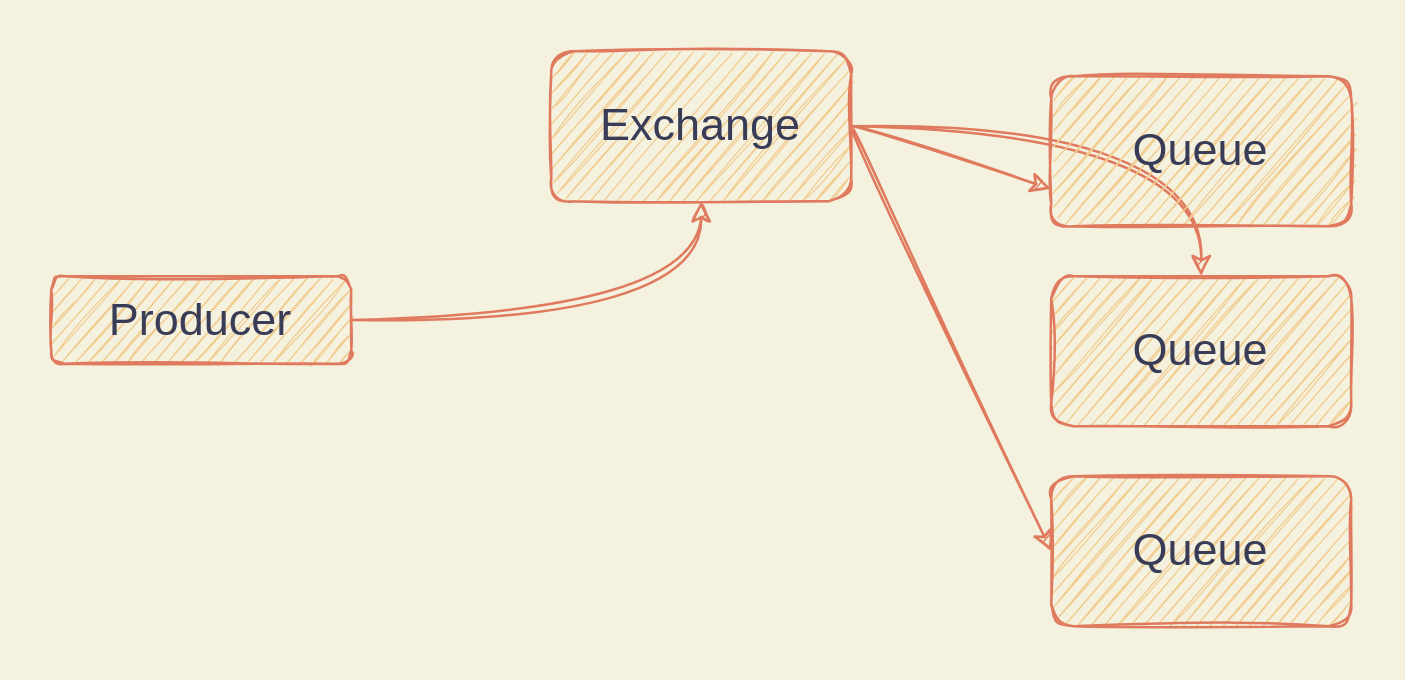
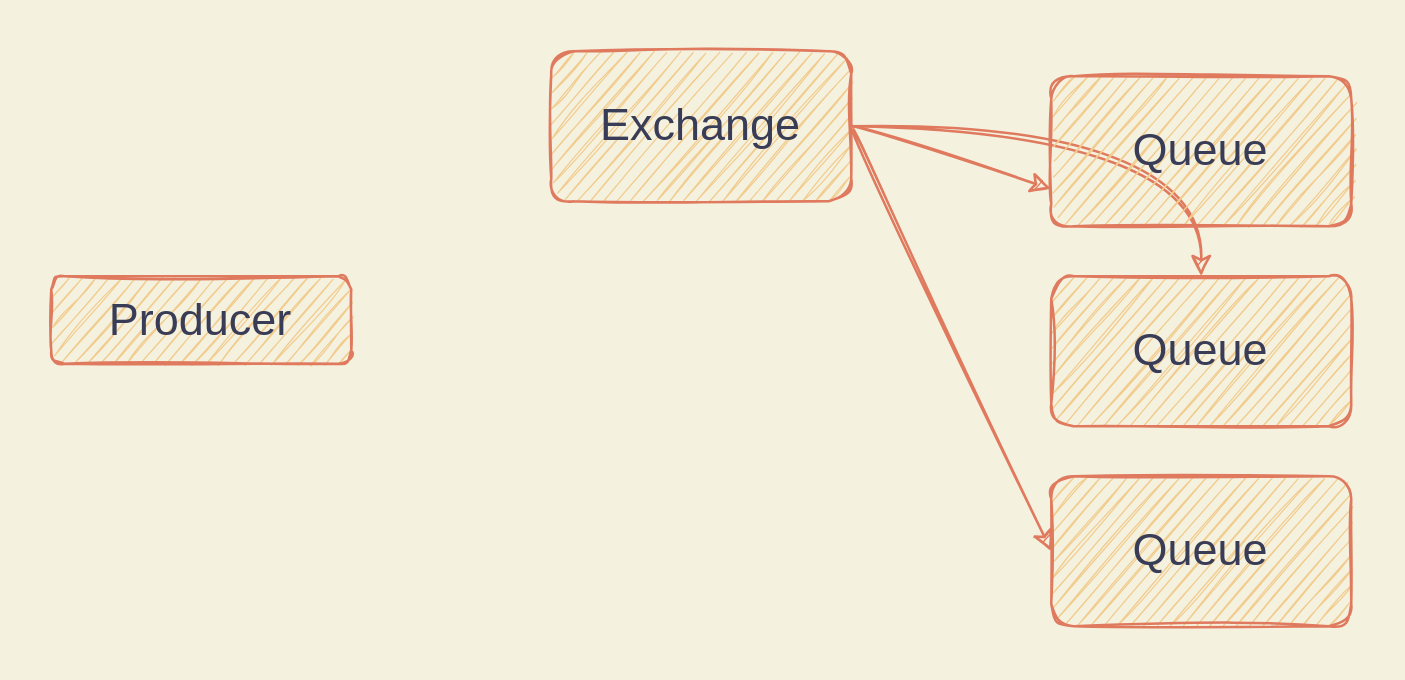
  <mxCell id="0" />
  <mxCell id="1" parent="0" />
- <mxCell id="2" value="" style="edgeStyle=orthogonalEdgeStyle;orthogonalLoop=1;jettySize=auto;html=1;fontSize=18;labelBackgroundColor=#F4F1DE;strokeColor=#E07A5F;fontColor=#393C56;sketch=1;curved=1;" edge="1" parent="1" source="3" target="7"><mxGeometry relative="1" as="geometry" /></mxCell>
  <mxCell id="3" value="Producer" style="whiteSpace=wrap;html=1;fontSize=18;fillColor=#F2CC8F;strokeColor=#E07A5F;fontColor=#393C56;sketch=1;rounded=1;" vertex="1" parent="1"><mxGeometry x="20" y="110" width="120" height="35" as="geometry" /></mxCell>
  <mxCell id="4" value="" style="edgeStyle=orthogonalEdgeStyle;orthogonalLoop=1;jettySize=auto;html=1;fontSize=18;labelBackgroundColor=#F4F1DE;strokeColor=#E07A5F;fontColor=#393C56;sketch=1;curved=1;" edge="1" parent="1" source="7" target="8"><mxGeometry relative="1" as="geometry" /></mxCell>
  <mxCell id="5" style="orthogonalLoop=1;jettySize=auto;html=1;exitX=1;exitY=0.5;exitDx=0;exitDy=0;entryX=0;entryY=0.75;entryDx=0;entryDy=0;fontSize=18;labelBackgroundColor=#F4F1DE;strokeColor=#E07A5F;fontColor=#393C56;sketch=1;curved=1;" edge="1" parent="1" source="7" target="9"><mxGeometry relative="1" as="geometry" /></mxCell>
  <mxCell id="6" style="edgeStyle=none;orthogonalLoop=1;jettySize=auto;html=1;exitX=1;exitY=0.5;exitDx=0;exitDy=0;entryX=0;entryY=0.5;entryDx=0;entryDy=0;fontSize=18;labelBackgroundColor=#F4F1DE;strokeColor=#E07A5F;fontColor=#393C56;sketch=1;curved=1;" edge="1" parent="1" source="7" target="10"><mxGeometry relative="1" as="geometry" /></mxCell>
  <mxCell id="7" value="Exchange" style="whiteSpace=wrap;html=1;fontSize=18;fillColor=#F2CC8F;strokeColor=#E07A5F;fontColor=#393C56;sketch=1;rounded=1;" vertex="1" parent="1"><mxGeometry x="220" y="20" width="120" height="60" as="geometry" /></mxCell>
  <mxCell id="8" value="Queue" style="whiteSpace=wrap;html=1;fontSize=18;fillColor=#F2CC8F;strokeColor=#E07A5F;fontColor=#393C56;sketch=1;rounded=1;" vertex="1" parent="1"><mxGeometry x="420" y="110" width="120" height="60" as="geometry" /></mxCell>
  <mxCell id="9" value="Queue" style="whiteSpace=wrap;html=1;fontSize=18;fillColor=#F2CC8F;strokeColor=#E07A5F;fontColor=#393C56;sketch=1;rounded=1;" vertex="1" parent="1"><mxGeometry x="420" y="30" width="120" height="60" as="geometry" /></mxCell>
  <mxCell id="10" value="Queue" style="whiteSpace=wrap;html=1;fontSize=18;fillColor=#F2CC8F;strokeColor=#E07A5F;fontColor=#393C56;sketch=1;rounded=1;" vertex="1" parent="1"><mxGeometry x="420" y="190" width="120" height="60" as="geometry" /></mxCell>
